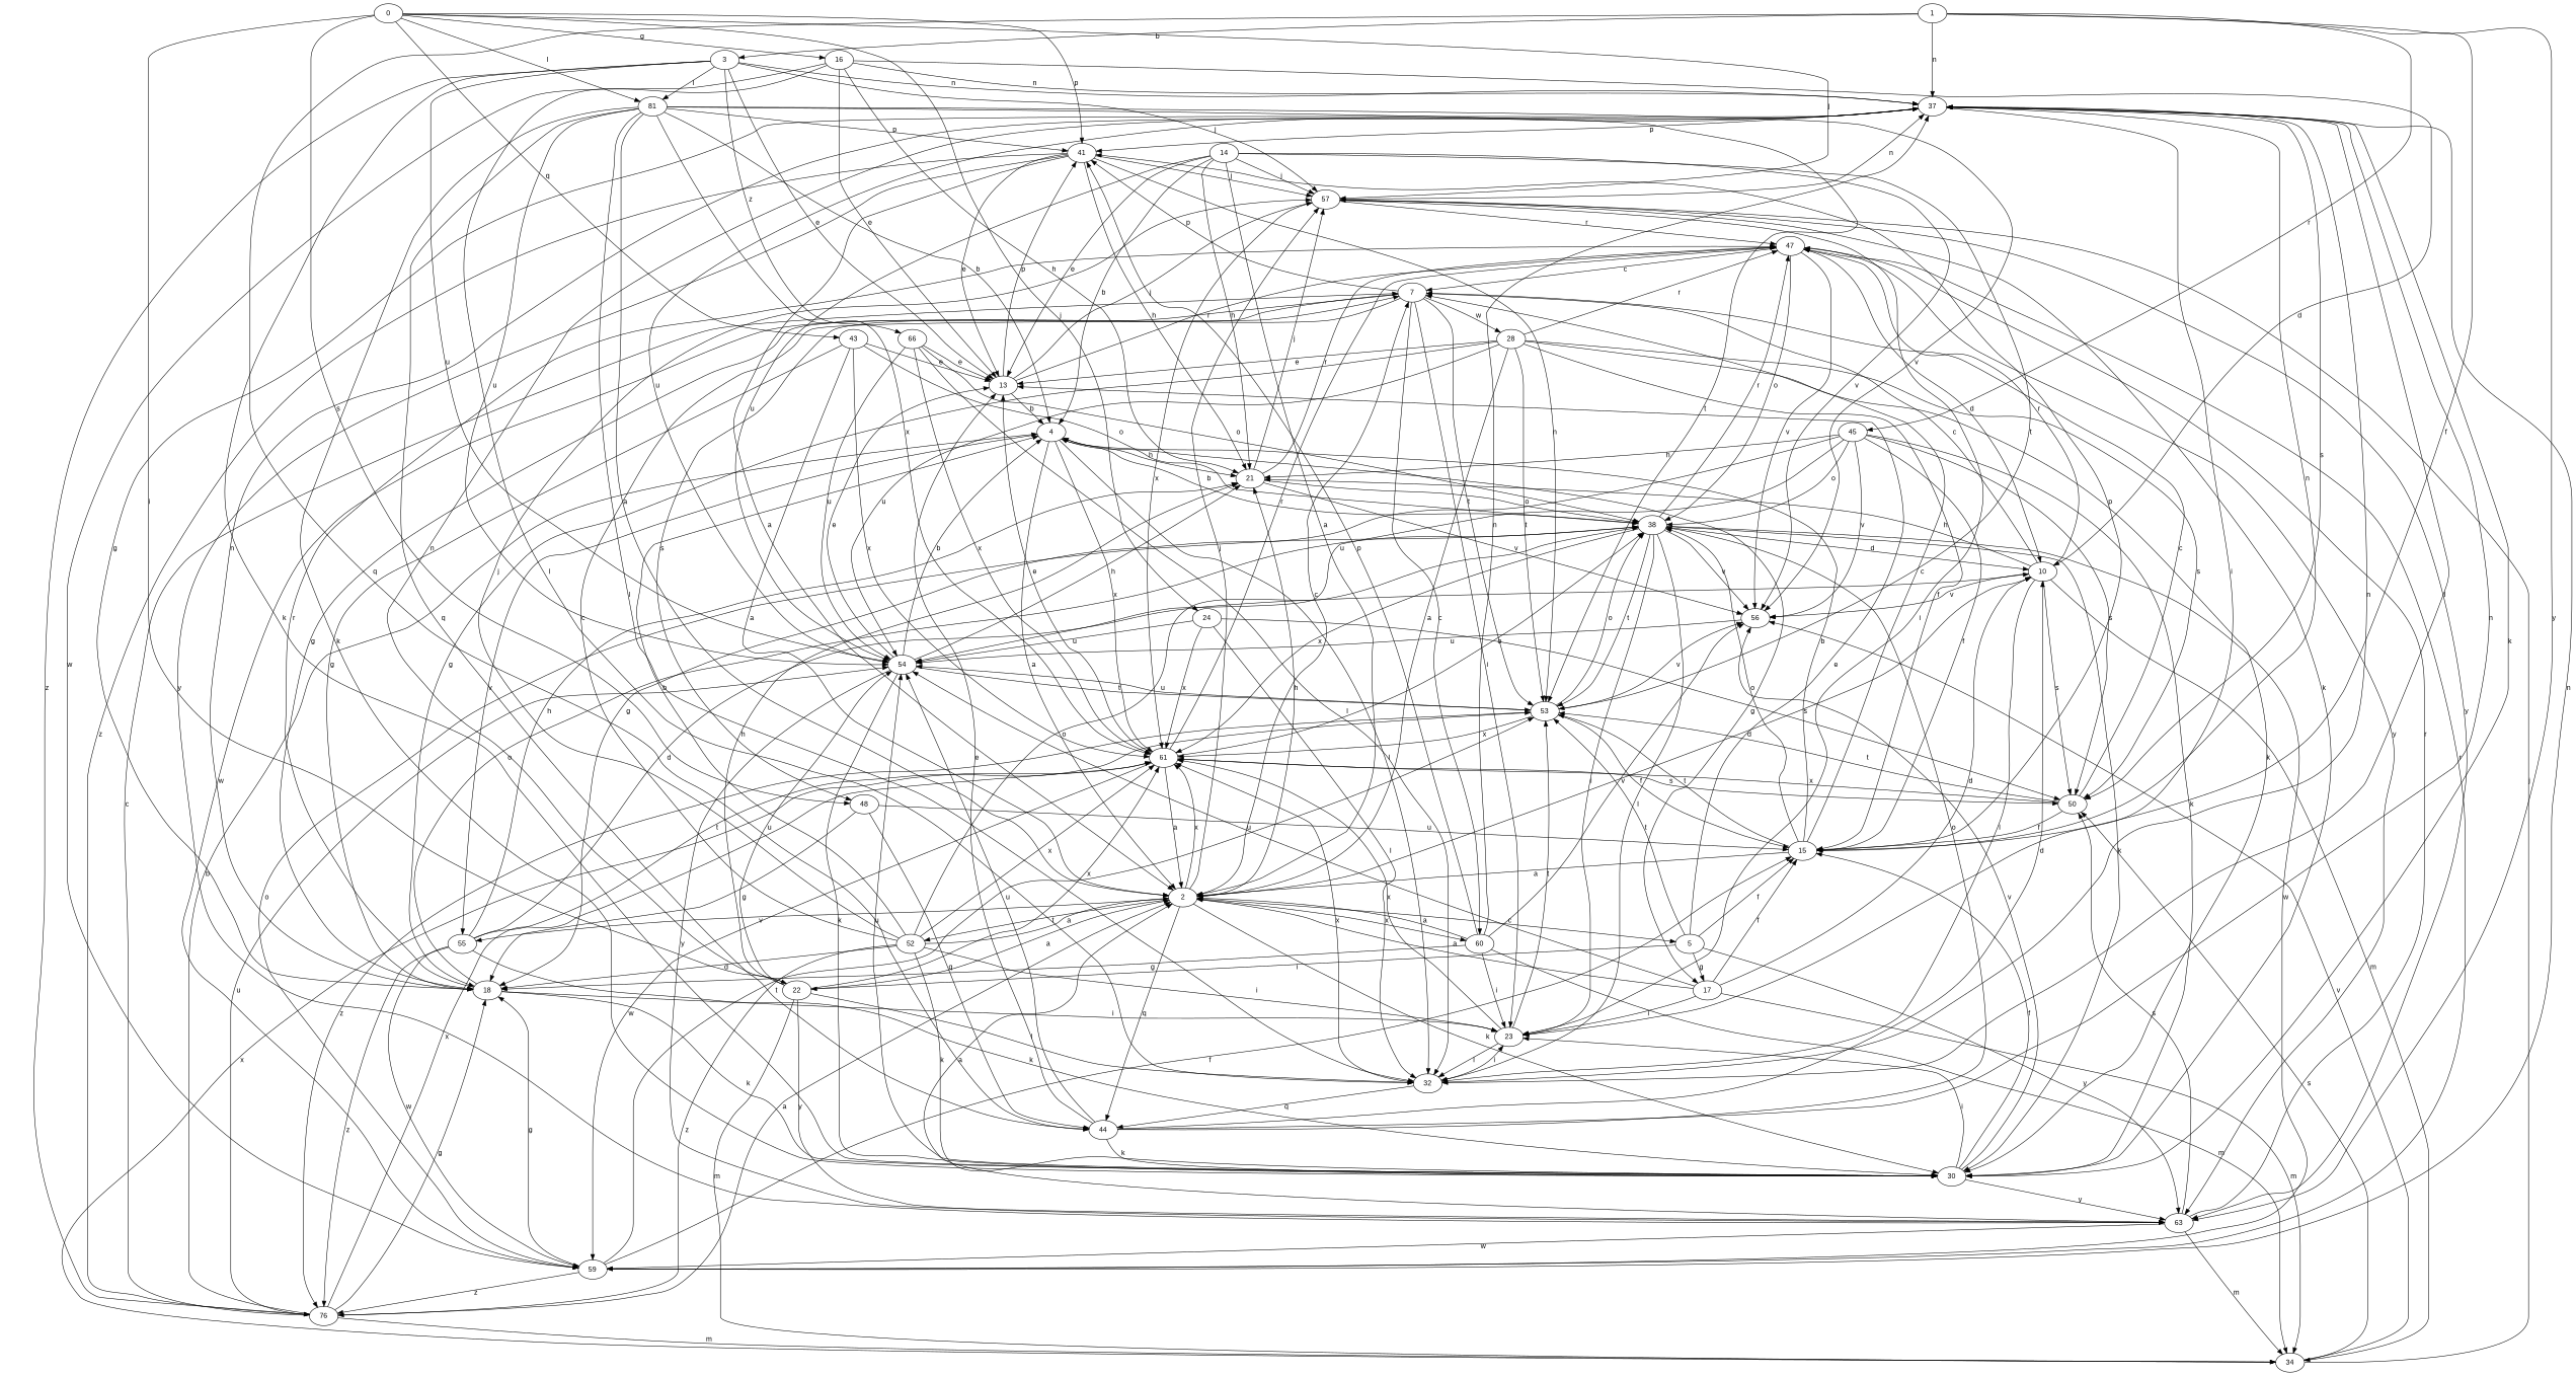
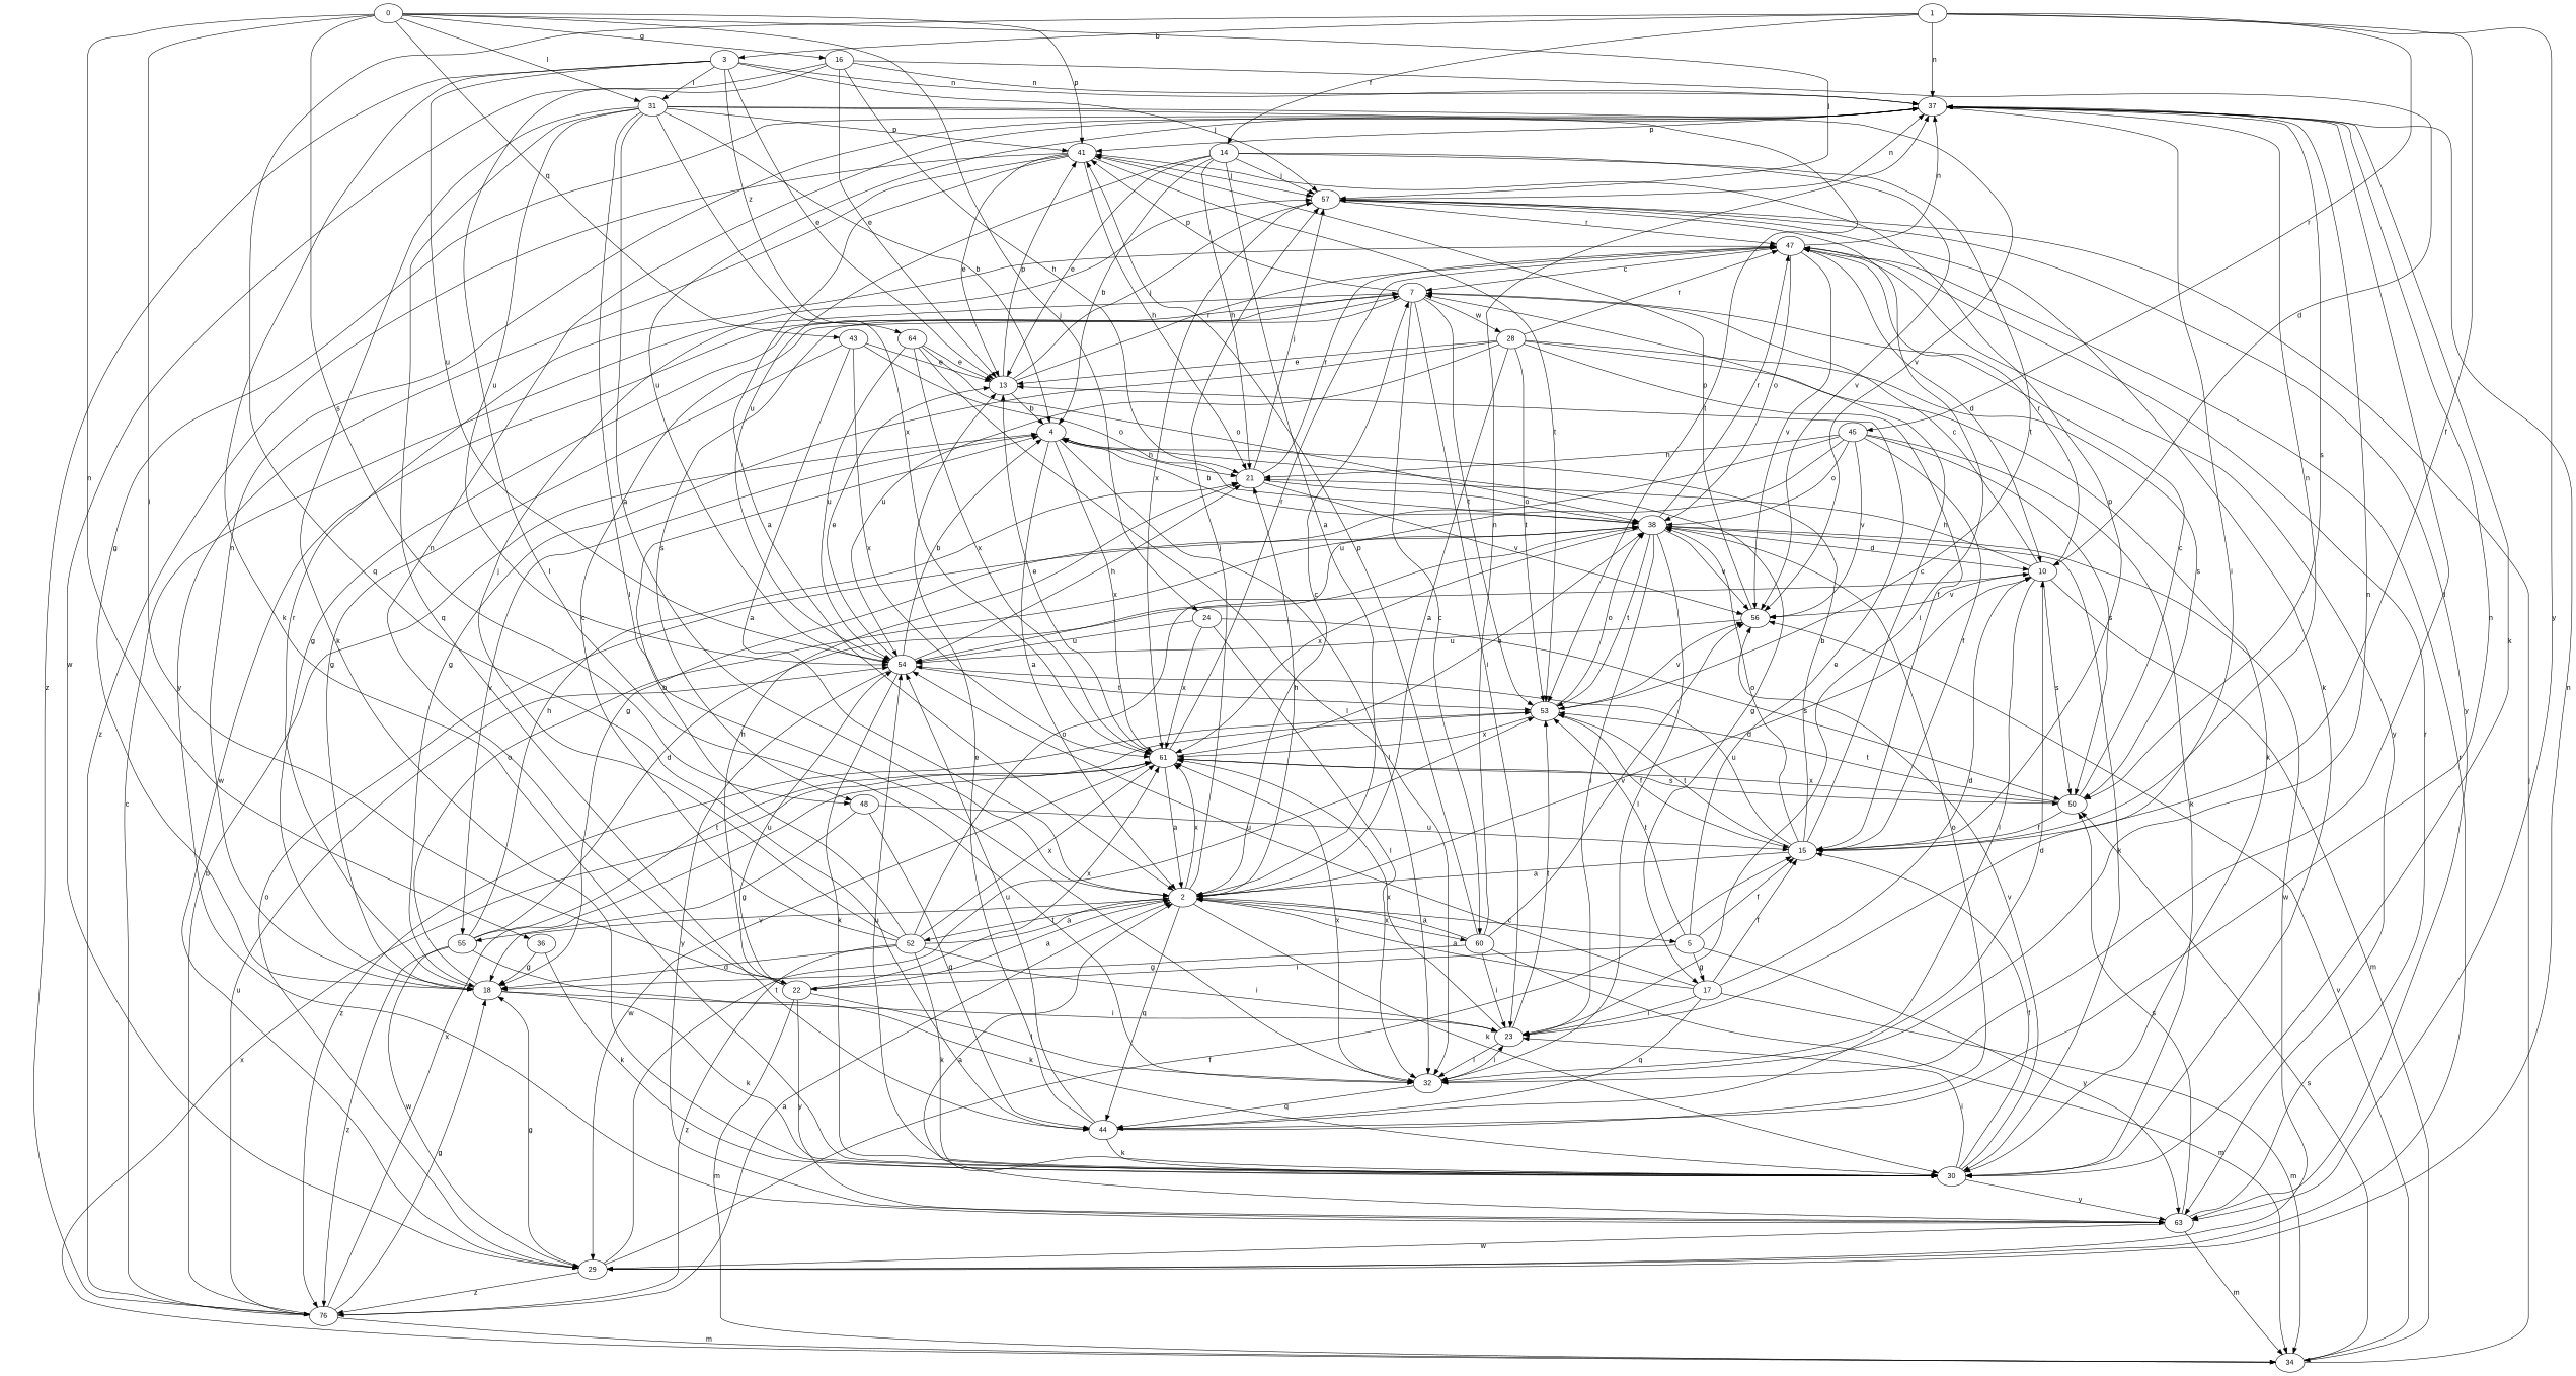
  strict digraph {
    fontname="Liberation Sans"
    node [fontname="Liberation Sans"]
    edge [fontname="Liberation Sans"]
    0
    16
    22
    24
    n5 [label=57]
-   31 [label=81]
+   31
+   36
    41
    43
    48
    37
    10
    21
    13
    32
-   59
+   59 [label=29]
    63
    2
    61
    54
    34
    50
    30
    23
    47
    44
    4
    53
    56
    18
    n31 [label=76]
    38
    15
    1
    3
    14
    45
-   64 [label=66]
+   64
    7
    5
    52
    55
    60
    17
    n45 [label=28]
    0 -> 16 [label=g]
    0 -> 22 [label=i]
    0 -> 24 [label=j]
    0 -> n5 [label=j]
    0 -> 31 [label=l]
+   0 -> 36 [label=n]
    0 -> 41 [label=p]
    0 -> 43 [label=q]
    0 -> 48 [label=s]
    16 -> 37 [label=n]
    16 -> 10 [label=d]
    16 -> 21 [label=h]
    16 -> 13 [label=e]
    16 -> 32 [label=l]
    16 -> 59 [label=w]
    22 -> 37 [label=n]
    22 -> 21 [label=h]
    22 -> 32 [label=l]
    22 -> 63 [label=y]
    22 -> 2 [label=a]
    22 -> 61 [label=x]
    22 -> 54 [label=u]
    22 -> 34 [label=m]
    24 -> 32 [label=l]
    24 -> 61 [label=x]
    24 -> 54 [label=u]
    24 -> 50 [label=s]
    n5 -> 37 [label=n]
    n5 -> 63 [label=y]
    n5 -> 61 [label=x]
    n5 -> 30 [label=k]
    n5 -> 23 [label=i]
    n5 -> 47 [label=r]
    31 -> 41 [label=p]
    31 -> 32 [label=l]
    31 -> 2 [label=a]
    31 -> 61 [label=x]
    31 -> 54 [label=u]
    31 -> 30 [label=k]
    31 -> 44 [label=q]
    31 -> 4 [label=b]
    31 -> 53 [label=t]
    31 -> 56 [label=v]
+   36 -> 30 [label=k]
+   36 -> 18 [label=g]
    41 -> n5 [label=j]
    41 -> 21 [label=h]
    41 -> 13 [label=e]
    41 -> 63 [label=y]
    41 -> 2 [label=a]
-   41 -> 53 [label=n]
+   41 -> 53 [label=t]
    41 -> n31 [label=z]
    43 -> 13 [label=e]
    43 -> 2 [label=a]
    43 -> 61 [label=x]
    43 -> 18 [label=g]
    43 -> 38 [label=o]
    48 -> 44 [label=q]
    48 -> 18 [label=g]
    48 -> 15 [label=u]
    37 -> 41 [label=p]
    37 -> 32 [label=l]
    37 -> 54 [label=u]
    37 -> 50 [label=s]
    37 -> 30 [label=k]
    37 -> 23 [label=i]
    37 -> 18 [label=g]
    10 -> 21 [label=h]
    10 -> 32 [label=l]
    10 -> 34 [label=m]
    10 -> 50 [label=s]
    10 -> 47 [label=r]
    10 -> 56 [label=v]
    10 -> 7 [label=c]
    21 -> n5 [label=j]
    21 -> 47 [label=r]
    21 -> 56 [label=v]
    21 -> 38 [label=o]
    13 -> n5 [label=j]
    13 -> 41 [label=p]
    13 -> 47 [label=r]
    13 -> 4 [label=b]
    32 -> 37 [label=n]
    32 -> 61 [label=x]
    32 -> 23 [label=i]
    32 -> 44 [label=q]
    59 -> 37 [label=n]
    59 -> 47 [label=r]
    59 -> 53 [label=t]
    59 -> 18 [label=g]
    59 -> n31 [label=z]
    59 -> 38 [label=o]
    59 -> 15 [label=f]
    63 -> 59 [label=w]
    63 -> 2 [label=a]
    63 -> 34 [label=m]
    63 -> 50 [label=s]
    63 -> 47 [label=r]
    2 -> n5 [label=j]
    2 -> 10 [label=d]
    2 -> 21 [label=h]
    2 -> 61 [label=x]
    2 -> 30 [label=k]
    2 -> 44 [label=q]
    2 -> 7 [label=c]
    2 -> 5 [label=c]
    2 -> 52 [label=t]
    2 -> 55 [label=v]
    2 -> 60 [label=x]
    61 -> 13 [label=e]
    61 -> 59 [label=w]
    61 -> 2 [label=a]
    61 -> 50 [label=s]
    61 -> 47 [label=r]
    61 -> 38 [label=o]
    54 -> 21 [label=h]
    54 -> 13 [label=e]
    54 -> 63 [label=y]
    54 -> 30 [label=k]
    54 -> 4 [label=b]
    54 -> 53 [label=t]
    34 -> n5 [label=j]
    34 -> 61 [label=x]
    34 -> 50 [label=s]
    34 -> 56 [label=v]
    50 -> 61 [label=x]
    50 -> 53 [label=t]
    50 -> 15 [label=f]
    50 -> 7 [label=c]
    30 -> 63 [label=y]
    30 -> 54 [label=u]
    30 -> 23 [label=i]
    30 -> 56 [label=v]
    30 -> 15 [label=f]
    23 -> 32 [label=l]
    23 -> 61 [label=x]
    23 -> 53 [label=t]
+   47 -> 37 [label=n]
    47 -> 10 [label=d]
    47 -> 63 [label=y]
    47 -> 56 [label=v]
    47 -> 38 [label=o]
    47 -> 7 [label=c]
    44 -> 37 [label=n]
    44 -> 10 [label=d]
    44 -> 13 [label=e]
    44 -> 54 [label=u]
    44 -> 30 [label=k]
    44 -> 38 [label=o]
    4 -> 21 [label=h]
    4 -> 32 [label=l]
    4 -> 2 [label=a]
    4 -> 61 [label=x]
    4 -> 55 [label=v]
    4 -> 17 [label=g]
    53 -> 61 [label=x]
-   53 -> 54 [label=u]
+   15 -> 54 [label=u]
    53 -> 56 [label=v]
    53 -> n31 [label=z]
    53 -> 38 [label=o]
    53 -> 15 [label=f]
+   56 -> 41 [label=p]
    56 -> 54 [label=u]
    18 -> 37 [label=n]
    18 -> 30 [label=k]
    18 -> 23 [label=i]
    18 -> 47 [label=r]
    18 -> 38 [label=o]
    n31 -> 2 [label=a]
    n31 -> 61 [label=x]
    n31 -> 54 [label=u]
    n31 -> 34 [label=m]
    n31 -> 4 [label=b]
    n31 -> 18 [label=g]
    n31 -> 7 [label=c]
    38 -> 10 [label=d]
    38 -> 32 [label=l]
    38 -> 59 [label=w]
    38 -> 61 [label=x]
    38 -> 30 [label=k]
    38 -> 23 [label=i]
    38 -> 47 [label=r]
    38 -> 4 [label=b]
    38 -> 53 [label=t]
    38 -> 56 [label=v]
    15 -> 41 [label=p]
    15 -> 37 [label=n]
    15 -> 2 [label=a]
    15 -> 4 [label=b]
    15 -> 53 [label=t]
    15 -> 38 [label=o]
    15 -> 7 [label=c]
    1 -> 37 [label=n]
    1 -> 63 [label=y]
    1 -> 44 [label=q]
    1 -> 15 [label=f]
    1 -> 3 [label=b]
+   1 -> 14 [label=f]
    1 -> 45 [label=r]
    3 -> n5 [label=j]
    3 -> 31 [label=l]
    3 -> 37 [label=n]
    3 -> 13 [label=e]
    3 -> 54 [label=u]
    3 -> 30 [label=k]
    3 -> n31 [label=z]
    3 -> 64 [label=z]
    14 -> n5 [label=j]
    14 -> 21 [label=h]
    14 -> 13 [label=e]
    14 -> 2 [label=a]
    14 -> 54 [label=u]
    14 -> 4 [label=b]
    14 -> 53 [label=t]
    14 -> 56 [label=v]
    45 -> 21 [label=h]
    45 -> 54 [label=u]
    45 -> 50 [label=s]
    45 -> 30 [label=k]
    45 -> 56 [label=v]
    45 -> 18 [label=g]
    45 -> 38 [label=o]
    45 -> 15 [label=f]
    64 -> 13 [label=e]
    64 -> 32 [label=l]
    64 -> 61 [label=x]
    64 -> 54 [label=u]
    64 -> 38 [label=o]
    7 -> 41 [label=p]
    7 -> 48 [label=s]
    7 -> 59 [label=w]
    7 -> 23 [label=i]
    7 -> 53 [label=t]
    7 -> 18 [label=g]
    7 -> 60 [label=c]
    7 -> n45 [label=w]
    5 -> 22 [label=i]
    5 -> 13 [label=e]
    5 -> 63 [label=y]
    5 -> 53 [label=t]
    5 -> 15 [label=f]
    5 -> 17 [label=g]
    52 -> n5 [label=j]
    52 -> 2 [label=a]
    52 -> 61 [label=x]
    52 -> 30 [label=k]
    52 -> 23 [label=i]
    52 -> 4 [label=b]
    52 -> 18 [label=d]
    52 -> n31 [label=z]
    52 -> 38 [label=o]
    52 -> 7 [label=c]
    55 -> 10 [label=d]
    55 -> 21 [label=h]
    55 -> 59 [label=w]
    55 -> 30 [label=k]
    55 -> 53 [label=t]
    55 -> n31 [label=z]
    60 -> 41 [label=p]
    60 -> 37 [label=n]
    60 -> 2 [label=a]
    60 -> 34 [label=m]
    60 -> 23 [label=i]
    60 -> 56 [label=v]
    60 -> 18 [label=g]
    17 -> 10 [label=d]
    17 -> 2 [label=a]
    17 -> 54 [label=u]
    17 -> 34 [label=m]
    17 -> 23 [label=i]
+   17 -> 44 [label=q]
    17 -> 15 [label=f]
    n45 -> 13 [label=e]
    n45 -> 2 [label=a]
    n45 -> 54 [label=u]
    n45 -> 50 [label=s]
    n45 -> 30 [label=k]
    n45 -> 47 [label=r]
    n45 -> 53 [label=t]
    n45 -> 18 [label=g]
    n45 -> 15 [label=f]
  }
